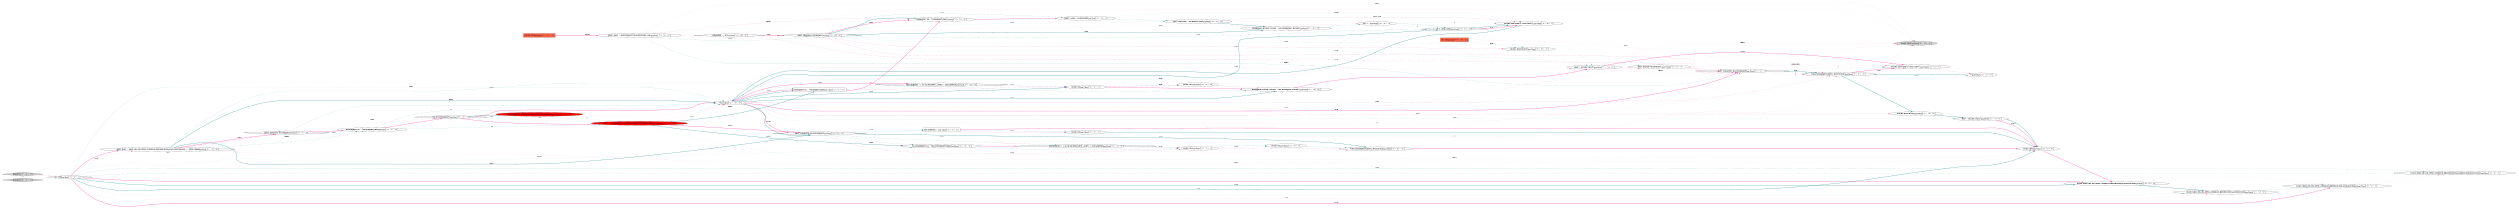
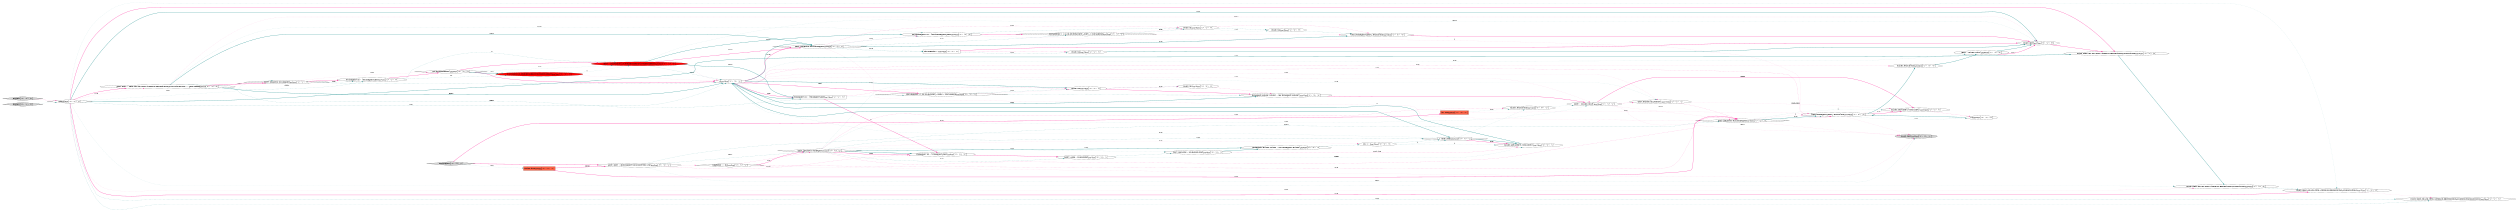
  digraph {
    fontname="Courier Prime"
    rankdir=LR
    node [fillcolor=white fontname="Courier Prime" shape=ellipse style=filled]
    edge [color=teal fontname="Courier Prime" style=bold]
    n1 [label="return super.edu.fdu.CPPDG.tinypdg.pe.ExpressionInfo@f21dfefieldvalval2boolbool2@@@38@@@['1', '1', '0']"]
    n2 [label="builder.add(terms(i(,positions(i()@@@21@@@['1', '1', '0']"]
    n3 [label="++i@@@20@@@['1', '1', '0']"]
    n4 [label="((MultiPhraseQuery)query).setSlop(slop)@@@20@@@['1', '1', '1']"]
    n5 [label="i < terms.length@@@11@@@['0', '0', '1']" shape=diamond]
    n6 [label="builder.add(terms(i(,positions(i()@@@13@@@['0', '0', '1']"]
    n7 [label="++i@@@12@@@['1', '1', '1']"]
    n8 [label="builder.setSlop(slop)@@@15@@@['0', '0', '1']"]
    n9 [label="query instanceof MultiPhraseQuery@@@26@@@['1', '1', '0']" shape=diamond]
    n10 [label="query instanceof MultiPhraseQuery@@@19@@@['1', '1', '1']" shape=diamond]
    n11 [label="query.setBoost(pq.getBoost())@@@17@@@['1', '1', '1']"]
    n12 [label="PhraseQuery.Builder builder = new PhraseQuery.Builder()@@@15@@@['1', '1', '0']"]
    n13 [label="builder.setSlop(slop)@@@23@@@['1', '1', '0']"]
    n14 [label="query = builder.build()@@@24@@@['1', '1', '0']"]
    n15 [label="query = builder.build()@@@16@@@['1', '1', '1']"]
    n16 [label="return null@@@14@@@['1', '1', '0']"]
    n17 [label="minClauseSize > 1 && pq.getTerms().length < minClauseSize@@@14@@@['0', '1', '0']" shape=diamond]
    n18 [label="PhraseQuery pq = (PhraseQuery)query@@@13@@@['1', '1', '0']" shape=box]
    n19 [label="return null@@@28@@@['1', '0', '0']"]
    n20 [label="((MultiPhraseQuery)query).setSlop(slop)@@@29@@@['1', '1', '0']"]
    n21 [label="return query@@@34@@@['1', '1', '0']"]
    n22 [label="Query query = getFieldQuery(field,queryText,true)@@@3@@@['0', '0', '1']"]
    n23 [label="subQParser == null@@@4@@@['0', '0', '1']" shape=diamond]
    n24 [fillcolor=lightgray label="return query@@@23@@@['0', '0', '1']"]
    n25 [label="query instanceof PhraseQuery@@@5@@@['0', '0', '1']" shape=diamond]
    n26 [label="PhraseQuery pq = (PhraseQuery)query@@@6@@@['0', '0', '1']"]
    n27 [label="return null@@@28@@@['1', '1', '0']"]
    n28 [label="minClauseSize > 1@@@31@@@['1', '1', '0']" shape=box]
    n29 [label="MultiPhraseQuery pq = (MultiPhraseQuery)query@@@27@@@['1', '1', '0']"]
    n30 [label="minClauseSize > 1 && pq.getTermArrays().size() < minClauseSize@@@28@@@['0', '1', '0']" shape=diamond]
    n31 [label="return null@@@32@@@['1', '1', '0']"]
    n32 [label="query instanceof BooleanQuery@@@6@@@['1', '1', '0']" shape=diamond]
    n33 [label="!bq.isCoordDisabled()@@@8@@@['1', '1', '0']" shape=diamond]
    n34 [label="BooleanQuery bq = (BooleanQuery)query@@@7@@@['1', '1', '0']"]
    n35 [fillcolor=red label="SolrPluginUtils.setMinShouldMatch(bq,minShouldMatch)@@@9@@@['1', '0', '0']"]
    n36 [fillcolor=red label="query = SolrPluginUtils.setMinShouldMatch(bq,minShouldMatch)@@@9@@@['0', '1', '0']"]
    n37 [label="int i = 0@@@10@@@['0', '0', '1']"]
    n38 [label="int(( positions = pq.getPositions()@@@8@@@['0', '0', '1']"]
    n39 [label="PhraseQuery.Builder builder = new PhraseQuery.Builder()@@@9@@@['0', '0', '1']"]
    n40 [label="Term(( terms = pq.getTerms()@@@7@@@['0', '0', '1']"]
    n41 [label="return null@@@14@@@['1', '0', '0']"]
    n42 [label="return super.edu.fdu.CPPDG.tinypdg.pe.ExpressionInfo@f21df6fieldvalflt@@@37@@@['1', '1', '0']"]
    n43 [label="type@@@4@@@['1', '1', '0']" shape=diamond]
    n44 [label="return super.edu.fdu.CPPDG.tinypdg.pe.ExpressionInfo@f21deffieldval@@@36@@@['1', '1', '0']"]
    n45 [label="return super.edu.fdu.CPPDG.tinypdg.pe.ExpressionInfo@f21de8fieldval@@@35@@@['1', '1', '0']"]
    n46 [label="Query query = super.edu.fdu.CPPDG.tinypdg.pe.ExpressionInfo@f21d39fieldvaltype == QType.PHRASE@@@5@@@['1', '1', '0']"]
    n47 [fillcolor=lightgray label="getQuery['1', '0', '0']" shape=diamond]
    n48 [fillcolor=lightgray label="getQuery['0', '1', '0']" shape=diamond]
    n49 [fillcolor=tomato label="int slop@@@2@@@['0', '0', '1']" shape=box]
+   n50 [fillcolor=lightgray label="getFieldQuery['0', '0', '1']" shape=diamond]
    n51 [fillcolor=tomato label="String field@@@2@@@['0', '0', '1']" shape=box]
    n2 -> n3 [color=deeppink style=dashed]
    n3 -> n4
    n4 -> n2 [color=deeppink]
    n4 -> n2 [color=deeppink label=true style=dotted]
    n4 -> n3 [label=true style=dotted]
    n4 -> n13
    n4 -> n24 [color=deeppink style=dotted]
    n5 -> n6 [color=deeppink label=true]
    n5 -> n6
    n5 -> n7 [label=true style=dotted]
    n5 -> n8 [style=dotted]
    n6 -> n7
    n7 -> n4 [color=deeppink label=true style=dashed]
    n7 -> n5
    n7 -> n9 [color=deeppink label=false]
    n7 -> n9
-   n7 -> n10 [color=deeppink label=true]
+   n51 -> n10 [color=deeppink label=true]
    n7 -> n11 [color=deeppink label=true style=dotted]
    n7 -> n12 [label=true]
    n7 -> n13 [color=deeppink label=true style=dashed]
    n7 -> n14 [label=true style=dotted]
    n7 -> n15 [color=deeppink label=true style=dotted]
    n7 -> n16 [label=true]
    n7 -> n17 [color=deeppink label=true]
    n7 -> n18
    n7 -> n18 [color=deeppink label=true]
    n8 -> n15 [style=dotted]
    n9 -> n10 [color=deeppink label=0 style=dotted]
    n9 -> n20 [label=true]
    n9 -> n27 [color=deeppink label=true style=dashed]
    n9 -> n28 [label=false style=dotted]
    n9 -> n28 [style=dashed]
    n9 -> n29 [style=dashed]
    n9 -> n29 [color=deeppink label=true style=dotted]
    n9 -> n30 [label=true style=dashed]
    n10 -> n2 [label=i style=dotted]
    n10 -> n4 [label=true]
    n10 -> n4 [style=dotted]
    n10 -> n4 [color=deeppink label=i style=dotted]
    n10 -> n24 [color=deeppink style=dotted]
    n11 -> n2 [color=deeppink label=positions style=dotted]
    n11 -> n10 [color=deeppink style=dashed]
    n12 -> n15 [color=deeppink]
    n13 -> n14
    n14 -> n21 [color=deeppink label=query]
    n14 -> n21
    n15 -> n2 [color=deeppink label=terms]
    n15 -> n10 [color=deeppink label=query style=dotted]
    n15 -> n11 [color=deeppink style=dashed]
    n15 -> n24 [color=deeppink label=query style=dotted]
    n16 -> n12 [color=deeppink]
    n16 -> n41 [label=true style=dashed]
    n16 -> n41 [color=deeppink style=dashed]
    n17 -> n12 [style=dashed]
    n17 -> n16 [color=deeppink style=dotted]
    n17 -> n16 [label=true style=dashed]
    n18 -> n16 [color=deeppink style=dashed]
    n18 -> n17 [style=dotted]
    n18 -> n26 [color=deeppink label=0]
    n19 -> n20 [style=dashed]
    n20 -> n21 [color=deeppink]
    n21 -> n45 [color=deeppink]
    n22 -> n10 [label=query style=dashed]
    n22 -> n23 [color=deeppink style=dotted]
    n22 -> n24 [label=query style=dotted]
    n22 -> n25 [label=query style=dashed]
    n22 -> n26 [color=deeppink label=query style=dashed]
    n23 -> n10 [color=deeppink label=true style=dashed]
    n23 -> n24 [color=deeppink style=dotted]
    n23 -> n25 [color=deeppink style=dashed]
    n23 -> n25 [color=deeppink label=true]
    n25 -> n5 [label=true style=dashed]
    n25 -> n8 [color=deeppink label=true style=dashed]
    n25 -> n10 [color=deeppink style=dashed]
    n25 -> n11 [label=true style=dotted]
    n25 -> n15 [label=true style=dotted]
    n25 -> n26
    n25 -> n26 [color=deeppink label=true]
    n25 -> n37 [color=deeppink label=true style=dotted]
    n25 -> n38 [label=true style=dotted]
    n25 -> n39 [label=true]
    n25 -> n40 [label=true style=dashed]
    n26 -> n40 [color=deeppink]
    n27 -> n19 [label=true style=dotted]
    n27 -> n19 [style=dashed]
    n27 -> n20 [color=deeppink style=dashed]
    n28 -> n21 [color=deeppink]
    n28 -> n31 [color=deeppink style=dashed]
    n28 -> n31 [label=true style=dashed]
    n29 -> n4 [color=deeppink label=0 style=dotted]
    n29 -> n27 [style=dashed]
    n29 -> n30 [color=deeppink]
    n30 -> n20 [color=deeppink style=dotted]
    n30 -> n27 [color=deeppink label=true style=dotted]
    n30 -> n27 [style=dashed]
    n31 -> n21
    n32 -> n7 [style=dashed]
    n32 -> n33 [color=deeppink label=true style=dotted]
    n32 -> n34 [color=deeppink]
    n32 -> n34 [label=true style=dotted]
    n33 -> n7 [color=deeppink]
    n33 -> n35 [label=true style=dotted]
    n33 -> n35
    n33 -> n36 [label=true style=dotted]
    n33 -> n36 [color=deeppink]
    n34 -> n33 [color=deeppink]
    n34 -> n35 [label=bq style=dashed]
    n34 -> n36 [label=bq style=dashed]
    n35 -> n7 [color=deeppink style=dotted]
    n35 -> n36 [label=0 style=dotted]
    n36 -> n7 [color=deeppink style=dotted]
    n36 -> n7 [label=query style=dashed]
    n36 -> n9 [color=deeppink label=query]
    n36 -> n18 [label=query]
    n36 -> n21 [label=query style=dotted]
    n36 -> n29 [label=query]
    n37 -> n5 [style=dashed]
    n37 -> n5 [label=i style=dotted]
    n37 -> n6 [label=i style=dotted]
    n38 -> n6 [color=deeppink label=positions style=dashed]
    n38 -> n39
    n39 -> n37 [style=dashed]
    n40 -> n6 [label=terms style=dotted]
    n40 -> n38 [style=dashed]
    n41 -> n12 [color=deeppink style=dashed]
    n42 -> n1 [color=deeppink style=dotted]
    n43 -> n1 [label=true style=dashed]
    n43 -> n1 [style=dashed]
    n43 -> n7 [label=true style=dashed]
    n43 -> n21 [label=true]
    n43 -> n32 [label=true style=dotted]
    n43 -> n42 [color=deeppink label=true]
    n43 -> n42 [style=dotted]
    n43 -> n44 [style=dotted]
    n43 -> n44 [color=deeppink label=true style=dotted]
    n43 -> n45 [color=deeppink]
    n43 -> n45 [label=true]
    n43 -> n46 [color=deeppink label=true style=dotted]
    n43 -> n46 [color=deeppink]
    n44 -> n42 [style=dashed]
    n45 -> n44
    n46 -> n7 [label=query]
    n46 -> n9 [label=query]
    n46 -> n18 [label=query style=dashed]
    n46 -> n21 [color=deeppink label=query style=dotted]
    n46 -> n29 [label=query style=dotted]
    n46 -> n32 [color=deeppink label=query]
    n46 -> n32 [color=deeppink style=dashed]
    n46 -> n34 [label=query style=dashed]
    n47 -> n43 [color=deeppink style=dashed]
    n48 -> n43 [style=dotted]
    n49 -> n4 [color=deeppink label=slop style=dotted]
    n49 -> n8 [label=slop style=dotted]
+   n50 -> n22 [color=deeppink]
+   n50 -> n49 [color=deeppink label=true]
+   n50 -> n51 [label=true style=dotted]
    n51 -> n22 [color=deeppink label=field]
  }
